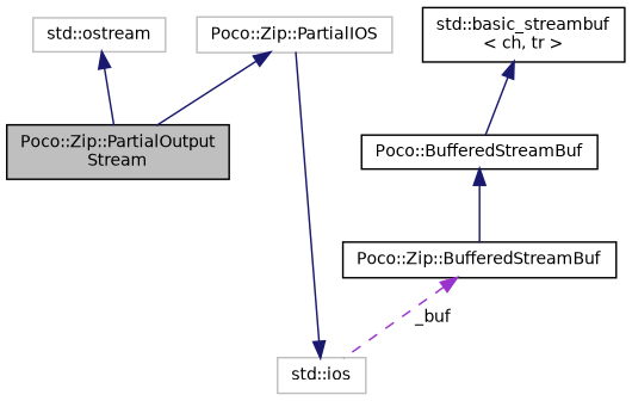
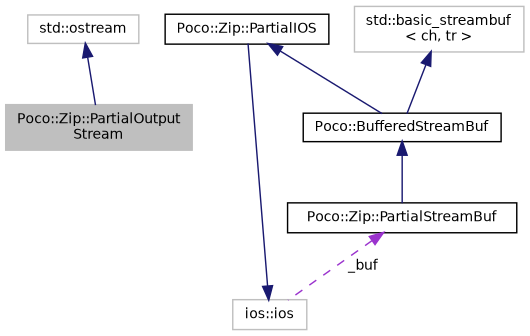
  digraph {
    node [color=black fillcolor=white fontname=Helvetica fontsize=10 shape=record style=filled]
    edge [color=midnightblue dir=back fontname=Helvetica fontsize=10 labelfontname=Helvetica labelfontsize=10 style=solid]
-   n1 [fillcolor=grey75 fontcolor=black height=0.2 label="Poco::Zip::PartialOutput\lStream" width=0.4]
-   n2 [color=grey75 height=0.2 label="Poco::Zip::PartialIOS" width=0.4]
-   n3 [color=grey75 height=0.2 label="std::ios" width=0.4]
-   n4 [height=0.2 label="Poco::Zip::BufferedStreamBuf" width=0.4]
+   n1 [color=grey75 fillcolor=grey75 fontcolor=black height=0.2 label="Poco::Zip::PartialOutput\lStream" width=0.4]
+   n2 [height=0.2 label="Poco::Zip::PartialIOS" width=0.4]
+   n3 [color=grey75 height=0.2 label="ios::ios" width=0.4]
+   n4 [height=0.2 label="Poco::Zip::PartialStreamBuf" width=0.4]
    n5 [height=0.2 label="Poco::BufferedStreamBuf" width=0.4]
-   n6 [height=0.2 label="std::basic_streambuf\l\< ch, tr \>" width=0.4]
+   n6 [color=grey75 height=0.2 label="std::basic_streambuf\l\< ch, tr \>" width=0.4]
    n7 [color=grey75 height=0.2 label="std::ostream" width=0.4]
-   n2 -> n1
+   n2 -> n5
    n3 -> n2
    n4 -> n3 [color=darkorchid3 label=" _buf" style=dashed]
    n5 -> n4
    n6 -> n5
    n7 -> n1
  }
